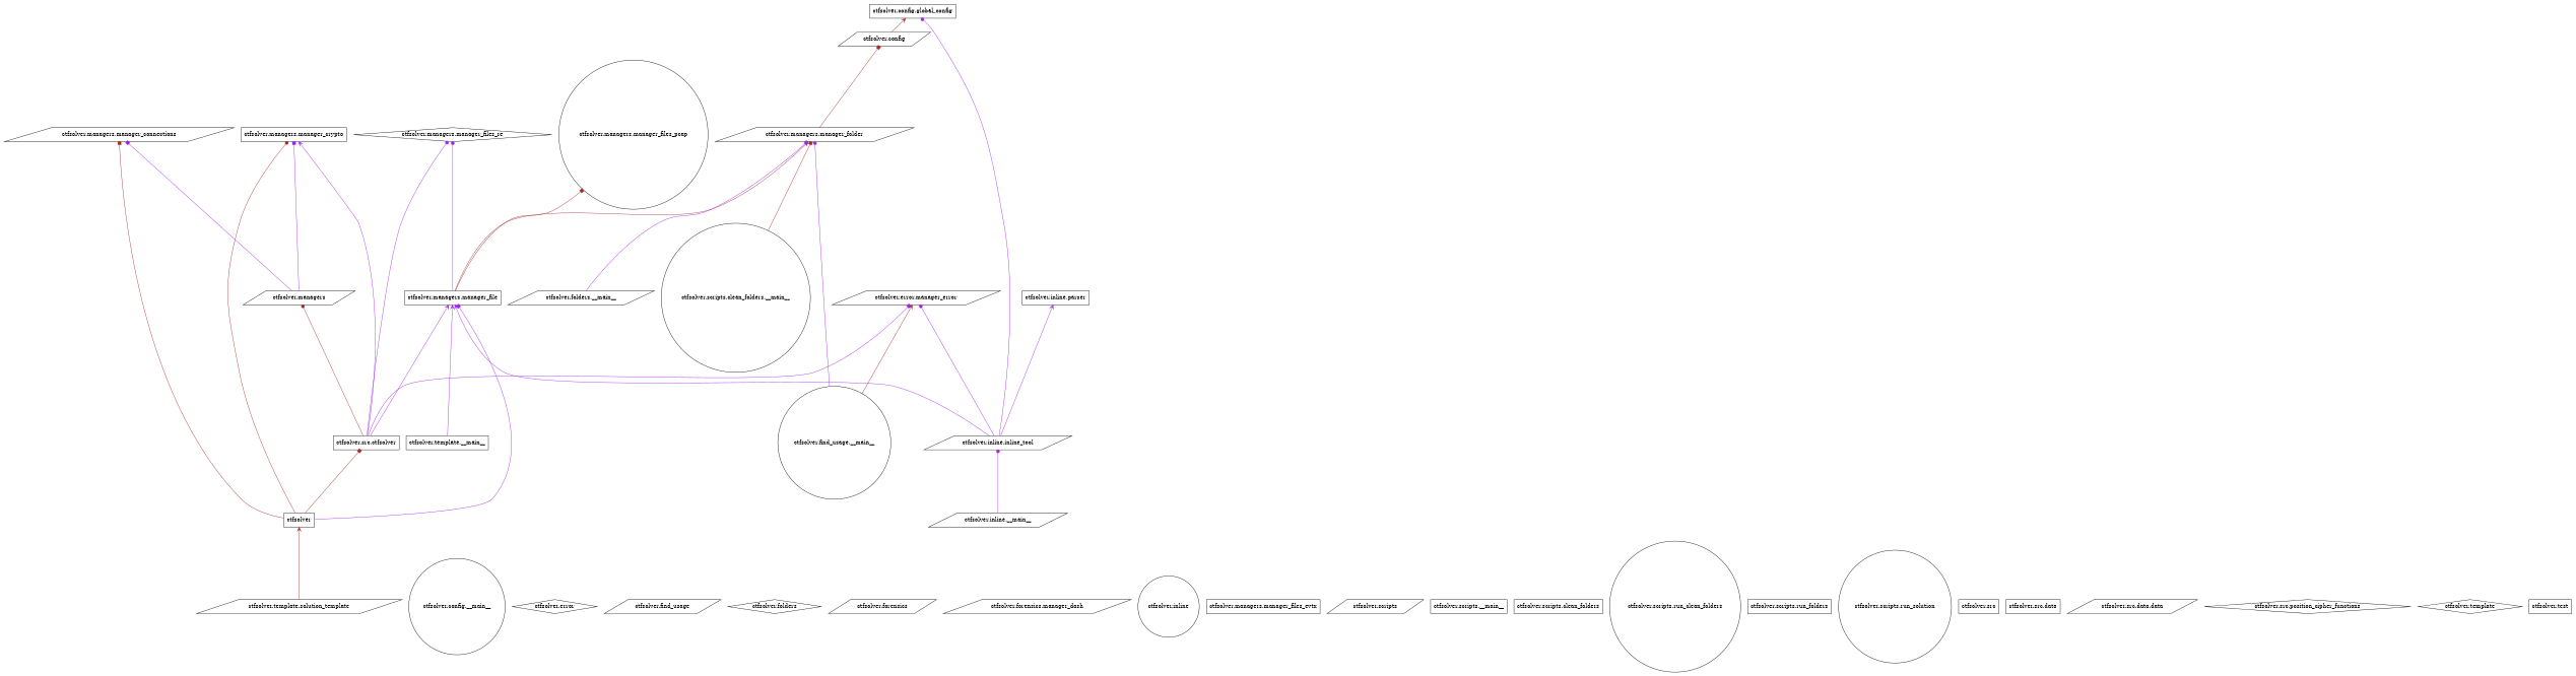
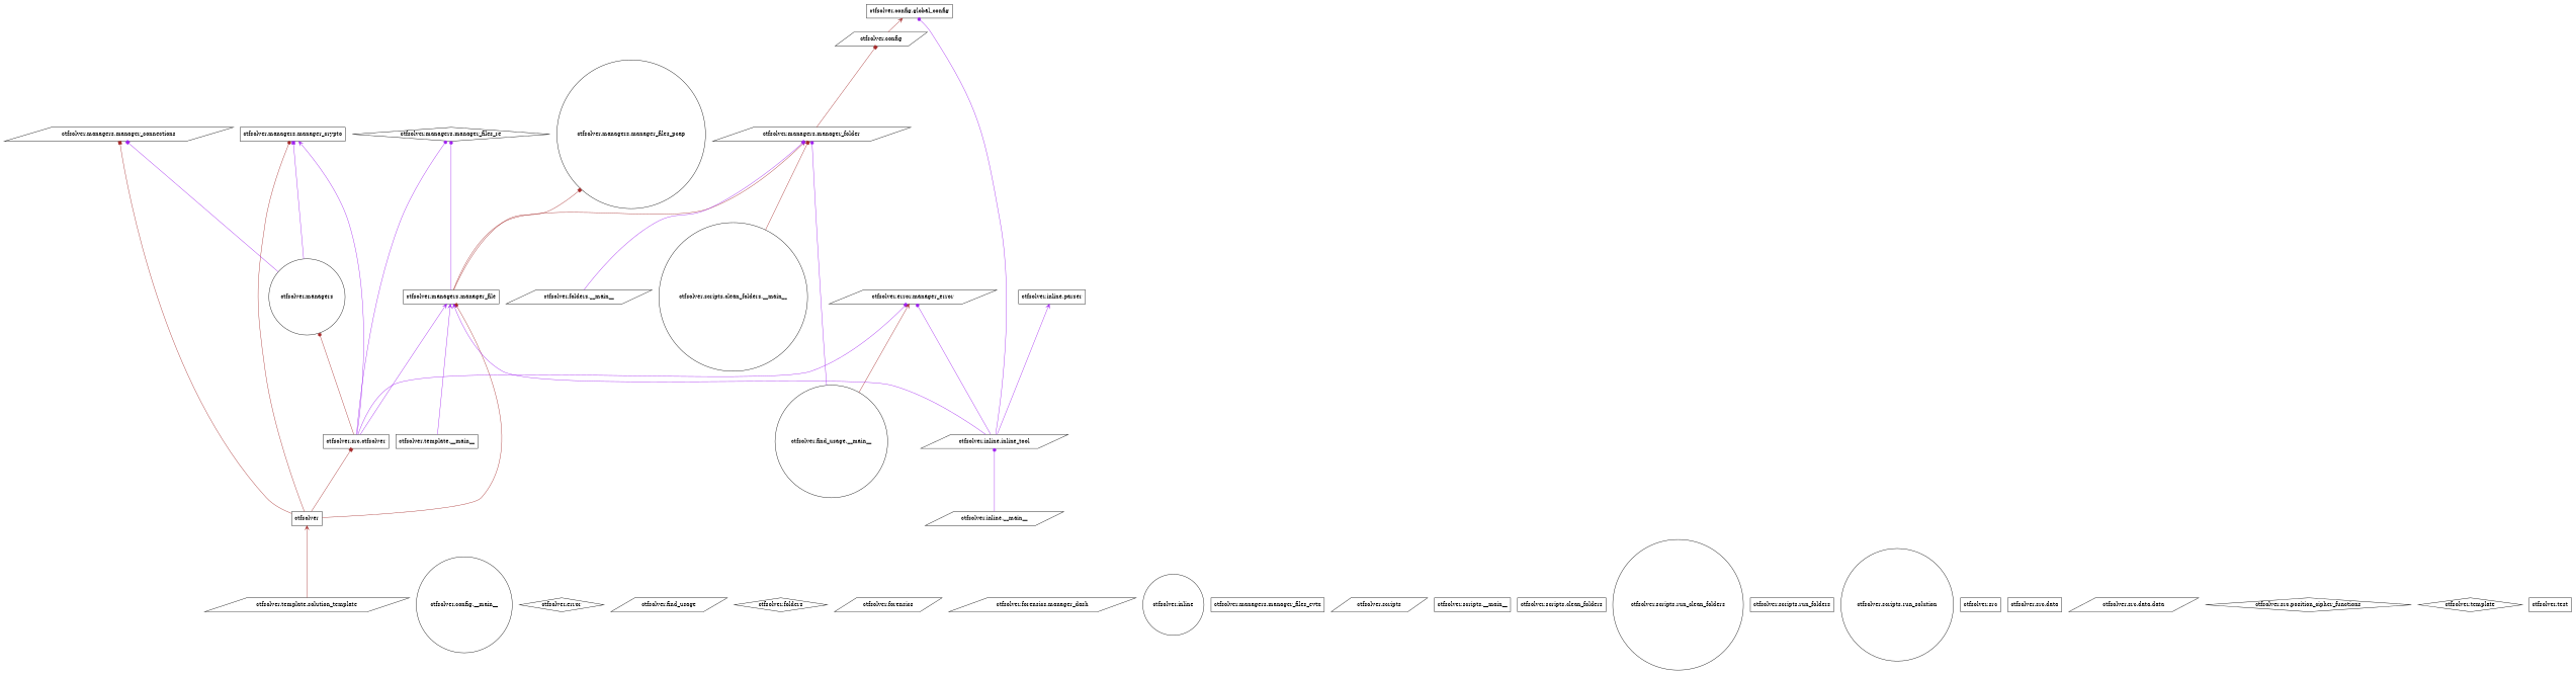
  digraph {
    rankdir=BT
    node [color=black shape=box style=solid]
    edge [arrowhead=box arrowtail=none color=purple]
    n1 [label=ctfsolver]
    n2 [label="ctfsolver.managers.manager_connections" shape=parallelogram]
    n3 [label="ctfsolver.managers.manager_crypto"]
    n4 [label="ctfsolver.managers.manager_file"]
    n5 [label="ctfsolver.src.ctfsolver"]
    n6 [label="ctfsolver.managers.manager_folder" shape=parallelogram]
    n7 [label="ctfsolver.managers.manager_files_pcap" shape=circle]
    n8 [label="ctfsolver.managers.manager_files_re" shape=diamond]
    n9 [label="ctfsolver.error.manager_error" shape=parallelogram]
-   n10 [label="ctfsolver.managers" shape=parallelogram]
+   n10 [label="ctfsolver.managers" shape=circle]
    n11 [label="ctfsolver.config" shape=parallelogram]
    n12 [label="ctfsolver.config.global_config"]
    n13 [label="ctfsolver.config.__main__" shape=circle]
    n14 [label="ctfsolver.error" shape=diamond]
    n15 [label="ctfsolver.find_usage" shape=parallelogram]
    n16 [label="ctfsolver.find_usage.__main__" shape=circle]
    n17 [label="ctfsolver.folders" shape=diamond]
    n18 [label="ctfsolver.folders.__main__" shape=parallelogram]
    n19 [label="ctfsolver.forensics" shape=parallelogram]
    n20 [label="ctfsolver.forensics.manager_dash" shape=parallelogram]
    n21 [label="ctfsolver.inline" shape=circle]
    n22 [label="ctfsolver.inline.__main__" shape=parallelogram]
    n23 [label="ctfsolver.inline.inline_tool" shape=parallelogram]
    n24 [label="ctfsolver.inline.parser"]
    n25 [label="ctfsolver.managers.manager_files_evtx"]
    n26 [label="ctfsolver.scripts" shape=parallelogram]
    n27 [label="ctfsolver.scripts.__main__"]
    n28 [label="ctfsolver.scripts.clean_folders"]
    n29 [label="ctfsolver.scripts.clean_folders.__main__" shape=circle]
    n30 [label="ctfsolver.scripts.run_clean_folders" shape=circle]
    n31 [label="ctfsolver.scripts.run_folders"]
    n32 [label="ctfsolver.scripts.run_solution" shape=circle]
    n33 [label="ctfsolver.src"]
    n34 [label="ctfsolver.src.data"]
    n35 [label="ctfsolver.src.data.data" shape=parallelogram]
    n36 [label="ctfsolver.src.position_cipher_functions" shape=diamond]
    n37 [label="ctfsolver.template" shape=diamond]
    n38 [label="ctfsolver.template.__main__"]
    n39 [label="ctfsolver.template.solution_template" shape=parallelogram]
    n40 [label="ctfsolver.test"]
    n1 -> n2 [color=brown]
    n1 -> n3 [arrowhead=dot color=brown]
-   n1 -> n4
+   n1 -> n4 [color=brown]
    n1 -> n5 [color=brown]
    n4 -> n6 [arrowhead=vee color=brown]
    n4 -> n7 [color=brown]
    n4 -> n8 [arrowhead=dot]
    n5 -> n3 [arrowhead=vee]
    n5 -> n4 [arrowhead=vee]
    n5 -> n8 [arrowhead=dot]
    n5 -> n9
    n5 -> n10 [arrowhead=dot color=brown]
    n6 -> n11 [color=brown]
    n10 -> n2
    n10 -> n3
    n11 -> n12 [arrowhead=vee color=brown]
    n16 -> n6 [arrowhead=dot]
    n16 -> n9 [arrowhead=vee color=brown]
    n18 -> n6
    n22 -> n23 [arrowhead=dot]
    n23 -> n4 [arrowhead=vee]
    n23 -> n9 [arrowhead=dot]
    n23 -> n12 [arrowhead=dot]
    n23 -> n24 [arrowhead=vee]
    n29 -> n6 [color=brown]
    n38 -> n4 [arrowhead=vee]
    n39 -> n1 [arrowhead=vee color=brown]
  }
